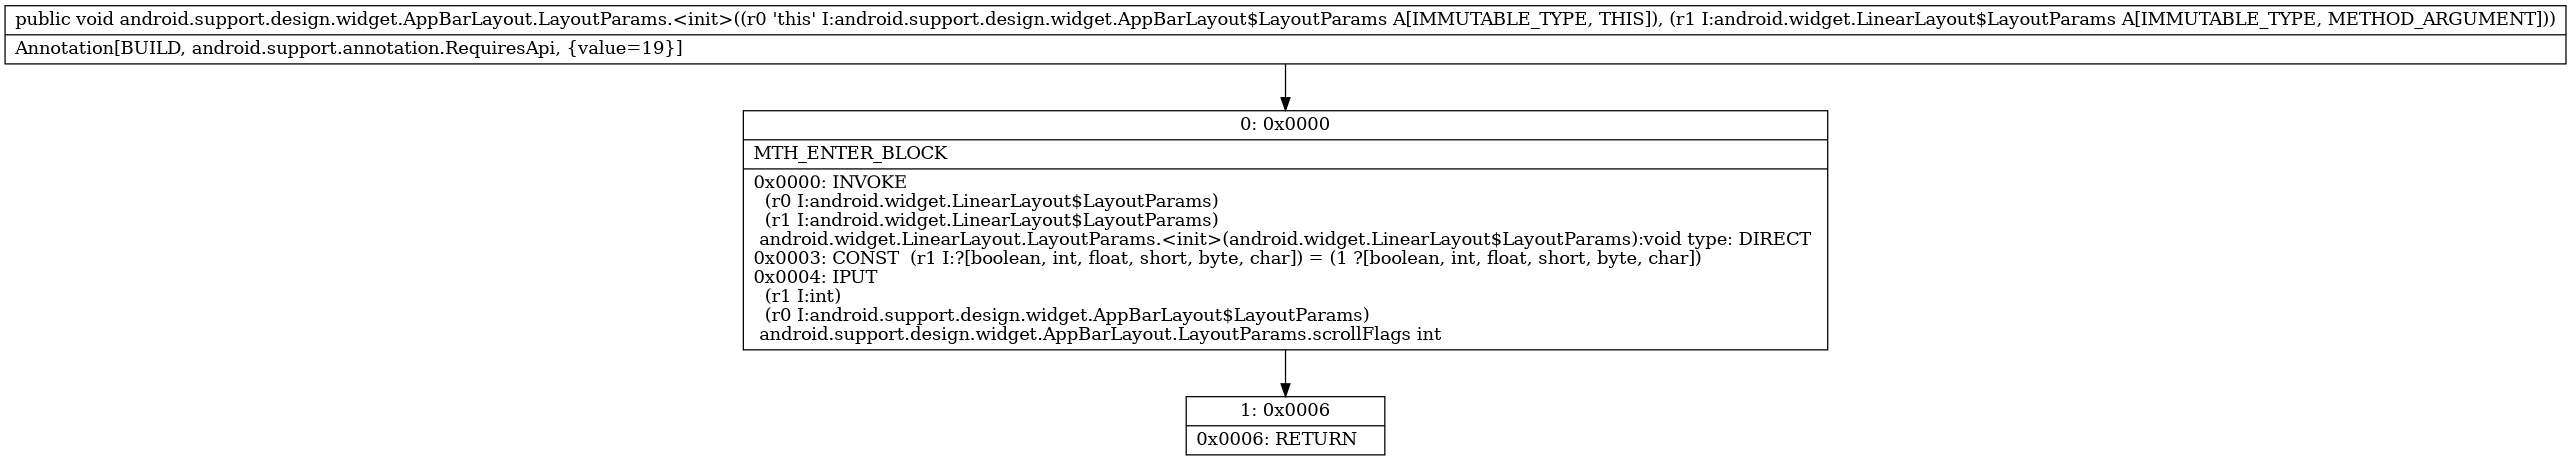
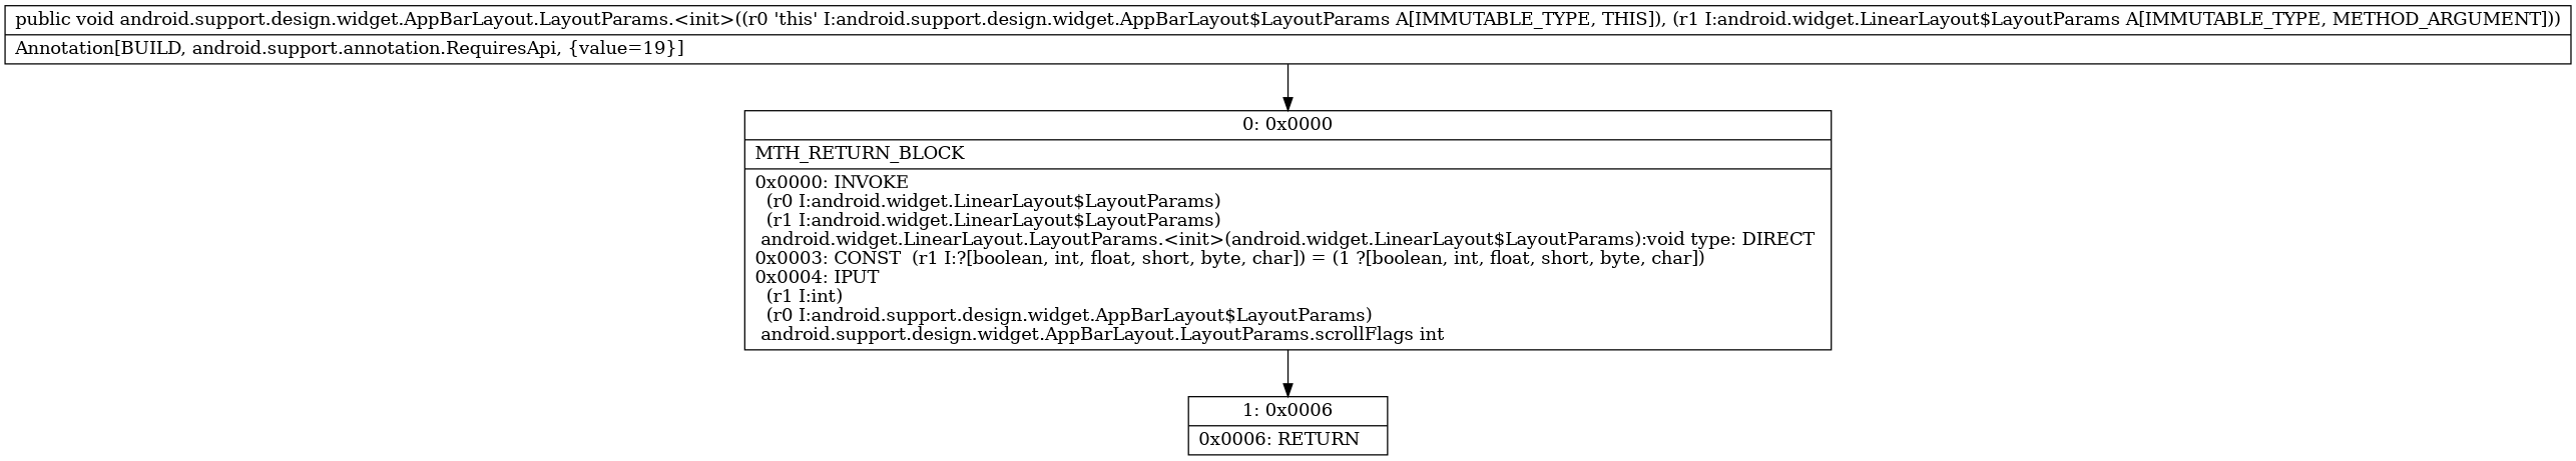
  digraph {
    node [shape=record]
-   n1 [label="{0\:\ 0x0000|MTH_ENTER_BLOCK\l|0x0000: INVOKE  \l  (r0 I:android.widget.LinearLayout$LayoutParams)\l  (r1 I:android.widget.LinearLayout$LayoutParams)\l android.widget.LinearLayout.LayoutParams.\<init\>(android.widget.LinearLayout$LayoutParams):void type: DIRECT \l0x0003: CONST  (r1 I:?[boolean, int, float, short, byte, char]) = (1 ?[boolean, int, float, short, byte, char]) \l0x0004: IPUT  \l  (r1 I:int)\l  (r0 I:android.support.design.widget.AppBarLayout$LayoutParams)\l android.support.design.widget.AppBarLayout.LayoutParams.scrollFlags int \l}"]
+   n1 [label="{0\:\ 0x0000|MTH_RETURN_BLOCK\l|0x0000: INVOKE  \l  (r0 I:android.widget.LinearLayout$LayoutParams)\l  (r1 I:android.widget.LinearLayout$LayoutParams)\l android.widget.LinearLayout.LayoutParams.\<init\>(android.widget.LinearLayout$LayoutParams):void type: DIRECT \l0x0003: CONST  (r1 I:?[boolean, int, float, short, byte, char]) = (1 ?[boolean, int, float, short, byte, char]) \l0x0004: IPUT  \l  (r1 I:int)\l  (r0 I:android.support.design.widget.AppBarLayout$LayoutParams)\l android.support.design.widget.AppBarLayout.LayoutParams.scrollFlags int \l}"]
    n2 [label="{1\:\ 0x0006|0x0006: RETURN   \l}"]
    n3 [label="{public void android.support.design.widget.AppBarLayout.LayoutParams.\<init\>((r0 'this' I:android.support.design.widget.AppBarLayout$LayoutParams A[IMMUTABLE_TYPE, THIS]), (r1 I:android.widget.LinearLayout$LayoutParams A[IMMUTABLE_TYPE, METHOD_ARGUMENT]))  | Annotation[BUILD, android.support.annotation.RequiresApi, \{value=19\}]\l}"]
    n1 -> n2
    n3 -> n1
  }
